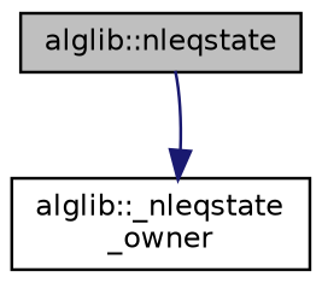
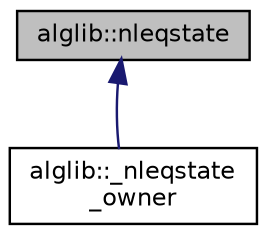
  digraph {
    node [color=black fontname=Helvetica fontsize=10 shape=record style=filled]
    n1 [fillcolor=grey75 fontcolor=black height=0.2 label="alglib::nleqstate" width=0.4]
    n2 [fillcolor=white height=0.2 label="alglib::_nleqstate\l_owner" width=0.4]
-   n2 -> n1 [color=midnightblue dir=back fontname=Helvetica fontsize=10 labelfontname=Helvetica labelfontsize=10 style=solid]
+   n1 -> n2 [color=midnightblue dir=back fontname=Helvetica fontsize=10 labelfontname=Helvetica labelfontsize=10 style=solid]
  }
